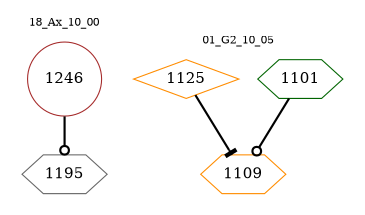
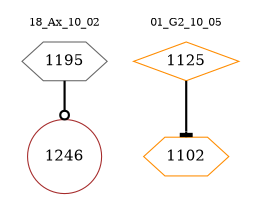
  digraph {
    node [color=darkorange shape=hexagon]
    edge [arrowhead=odot color=black style=bold]
    n1 [color=gray40 label=1195]
    n2 [color=brown label=1246 shape=circle]
-   n3 [color=darkgreen label=1101]
-   n4 [label=1109]
+   n4 [label=1102]
    n5 [label=1125 shape=diamond]
    subgraph cluster_1 {
      color=white
      fontsize=10
-     label="18_Ax_10_00"
+     label="18_Ax_10_02"
      n1
      n2
    }
    subgraph cluster_2 {
      color=white
      fontsize=10
      label="01_G2_10_05"
-     n3
      n4
      n5
    }
-   n2 -> n1
-   n3 -> n4
+   n1 -> n2
    n5 -> n4 [arrowhead=tee]
  }
